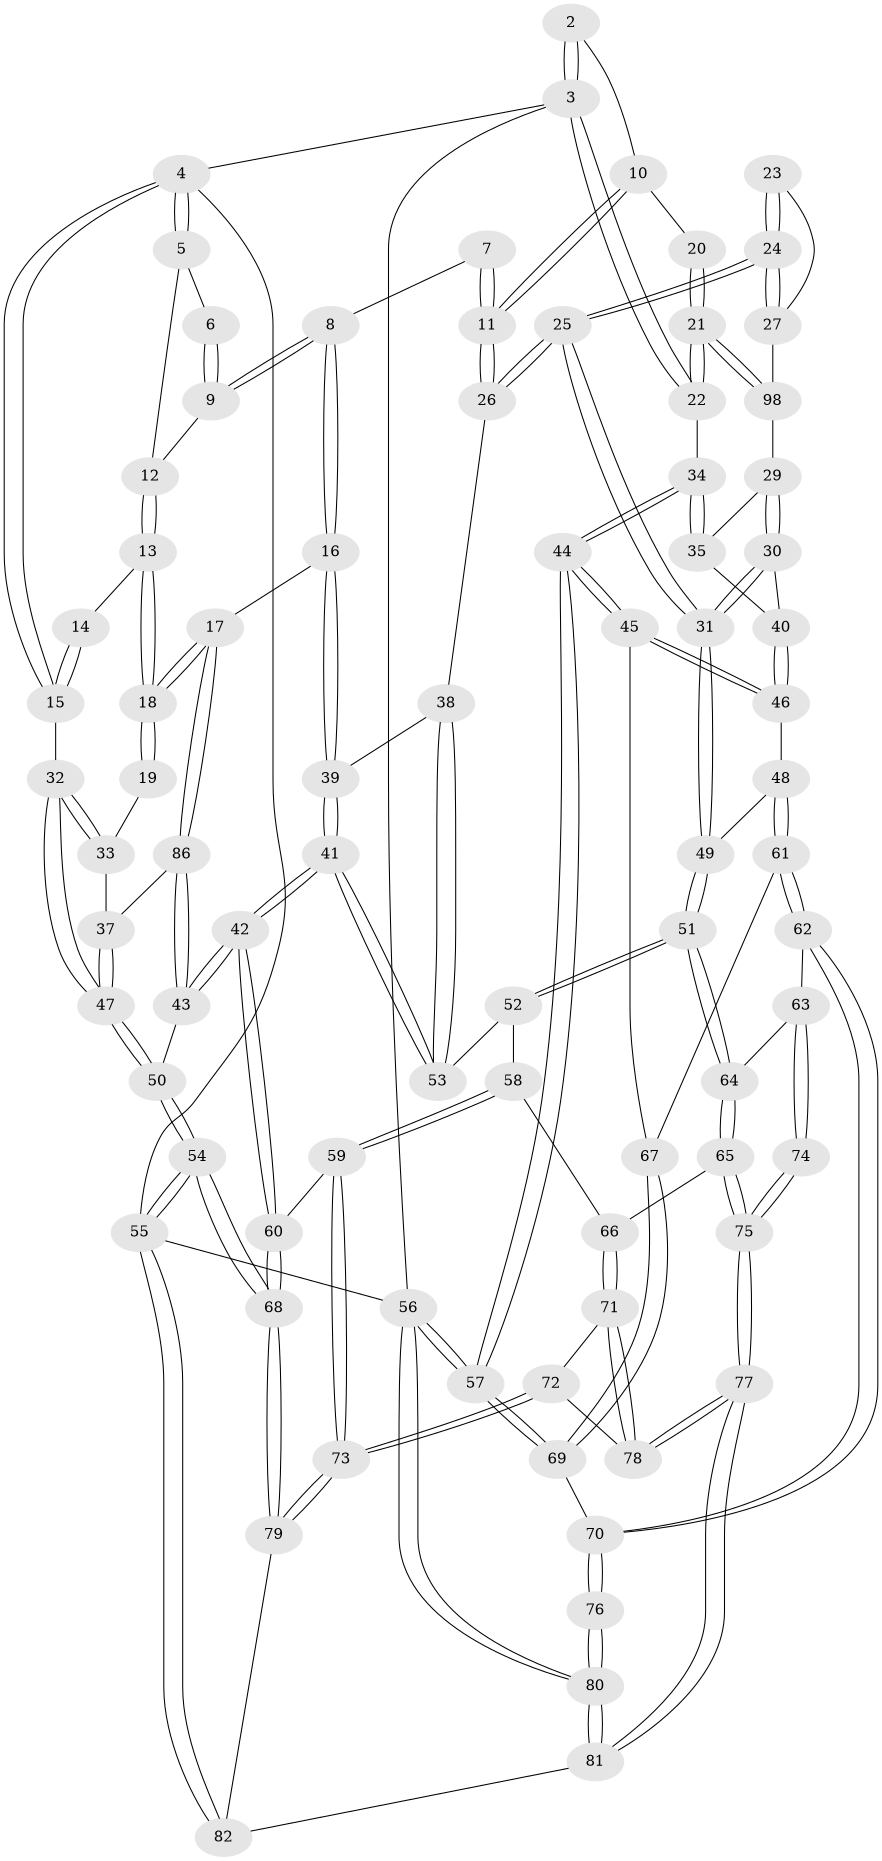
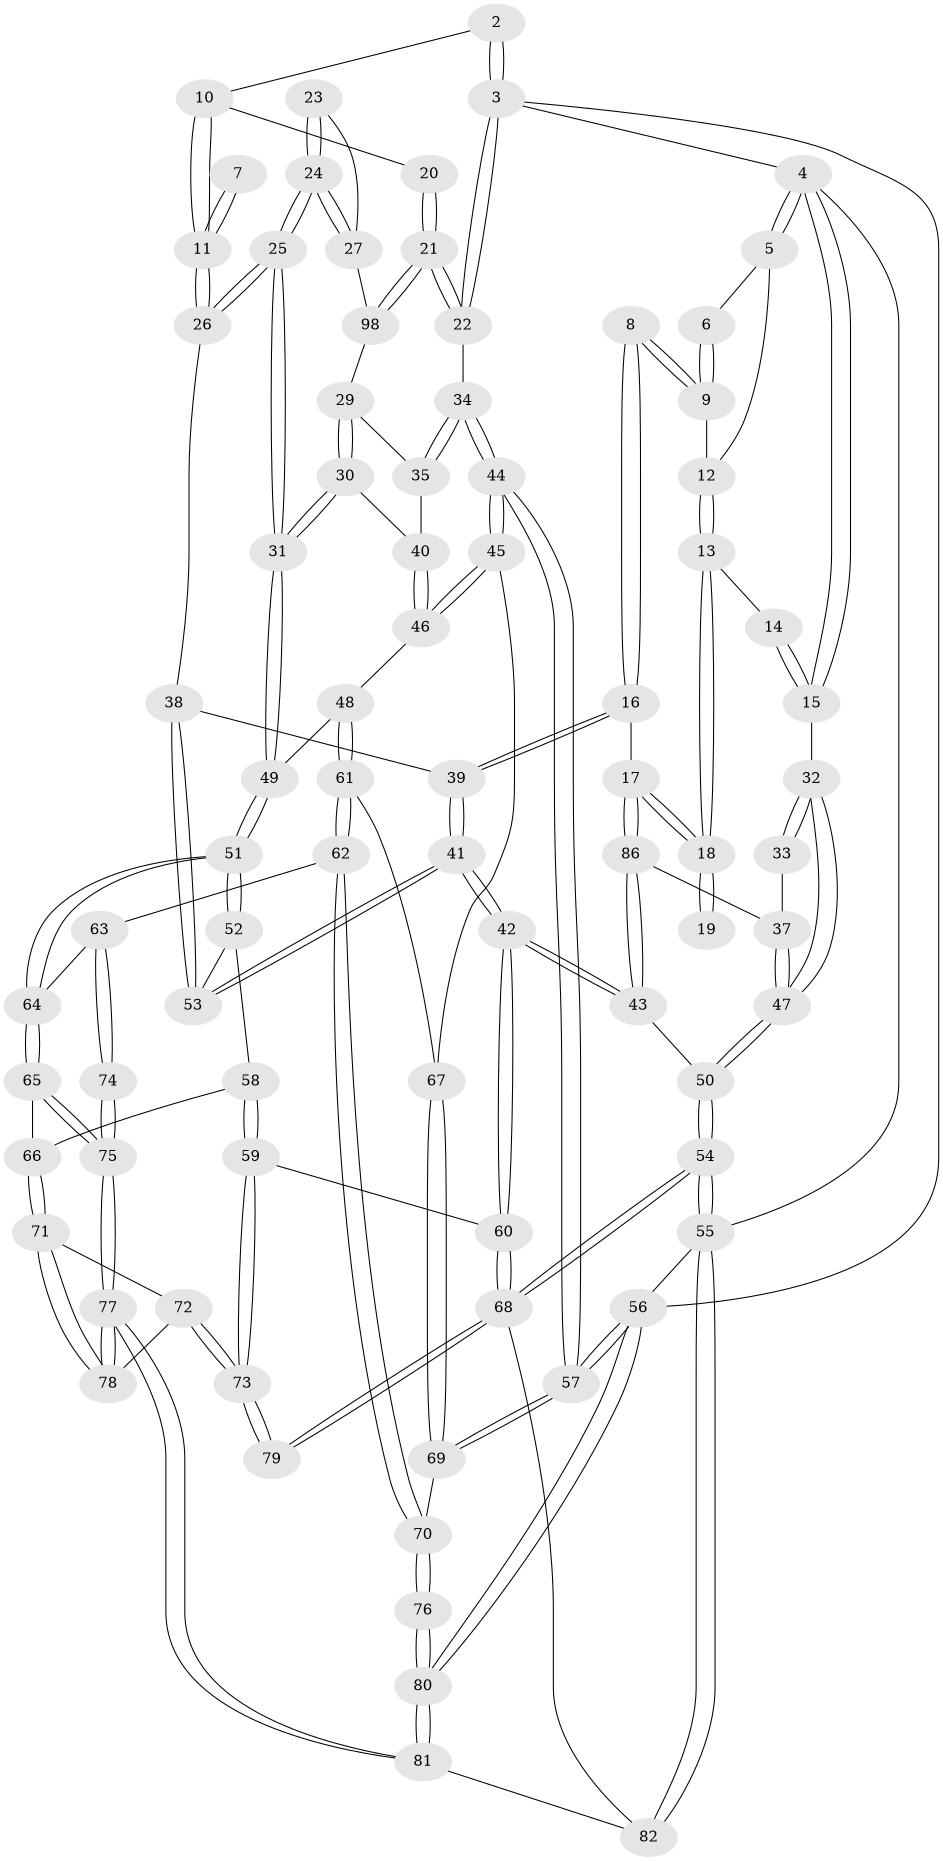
  graph {
    node [color=gray90 style=filled]
    2
    3
    10
    7
    8
    11
    4
    22
    56
    20
    5
    15
    55
    34
    57
    80
    6
    12
    32
    82
    9
    13
    16
    26
    17
    39
    21
    38
    14
    18
    19
    33
    47
    n34 [label=86]
    41
    37
    43
    n38 [label=98]
    23
    24
    27
    29
    35
    44
    25
    31
    49
    53
    30
    40
    46
    51
    50
    45
    42
    48
    60
    68
    54
    67
    69
    61
    62
    52
    64
    58
    65
    59
    66
    79
    81
    70
    73
    71
    63
    74
    76
    75
    77
    72
    78
    2 -- 3
    2 -- 3
    2 -- 10
    3 -- 4
    3 -- 22
    3 -- 22
    3 -- 56
    10 -- 11
    10 -- 11
    10 -- 20
-   7 -- 8
    7 -- 11
    7 -- 11
    8 -- 9
    8 -- 9
    8 -- 16
    8 -- 16
    11 -- 26
    11 -- 26
    4 -- 5
    4 -- 5
    4 -- 15
    4 -- 15
    4 -- 55
    22 -- 34
    56 -- 57
    56 -- 57
    56 -- 80
    56 -- 80
    20 -- 21
    20 -- 21
    5 -- 6
    5 -- 12
    15 -- 32
    55 -- 56
    55 -- 82
    55 -- 82
    34 -- 35
    34 -- 35
    34 -- 44
    34 -- 44
    57 -- 69
    57 -- 69
    80 -- 81
    80 -- 81
    6 -- 9
    6 -- 9
    12 -- 13
    12 -- 13
    32 -- 33
    32 -- 33
    32 -- 47
    32 -- 47
    9 -- 12
    13 -- 14
    13 -- 18
    13 -- 18
    16 -- 17
    16 -- 39
    16 -- 39
    26 -- 38
    17 -- 18
    17 -- 18
    17 -- n34
    17 -- n34
    39 -- 41
    39 -- 41
    21 -- 22
    21 -- 22
    21 -- n38
    21 -- n38
    38 -- 39
    38 -- 53
    38 -- 53
    14 -- 15
    14 -- 15
    18 -- 19
    18 -- 19
-   19 -- 33
    33 -- 37
    47 -- 50
    47 -- 50
    n34 -- 37
    n34 -- 43
    n34 -- 43
    41 -- 53
    41 -- 53
    41 -- 42
    41 -- 42
    37 -- 47
    37 -- 47
    43 -- 50
    n38 -- 29
    23 -- 24
    23 -- 24
    23 -- 27
    24 -- 27
    24 -- 27
    24 -- 25
    24 -- 25
    27 -- n38
    29 -- 35
    29 -- 30
    29 -- 30
    35 -- 40
    44 -- 57
    44 -- 57
    44 -- 45
    44 -- 45
    25 -- 26
    25 -- 26
    25 -- 31
    25 -- 31
    31 -- 49
    31 -- 49
    49 -- 51
    49 -- 51
    30 -- 31
    30 -- 31
    30 -- 40
    40 -- 46
    40 -- 46
    46 -- 48
    51 -- 52
    51 -- 52
    51 -- 64
    51 -- 64
    50 -- 54
    50 -- 54
    45 -- 46
    45 -- 46
    45 -- 67
    42 -- 43
    42 -- 43
    42 -- 60
    42 -- 60
    48 -- 49
    48 -- 61
    48 -- 61
    60 -- 68
    60 -- 68
    68 -- 79
    68 -- 79
    54 -- 55
    54 -- 55
    54 -- 68
    54 -- 68
    67 -- 69
    67 -- 69
    69 -- 70
    61 -- 67
    61 -- 62
    61 -- 62
    62 -- 70
    62 -- 70
    62 -- 63
    52 -- 53
    52 -- 58
    64 -- 65
    64 -- 65
    58 -- 59
    58 -- 59
    58 -- 66
    65 -- 66
    65 -- 75
    65 -- 75
    59 -- 60
    59 -- 73
    59 -- 73
    66 -- 71
    66 -- 71
-   79 -- 82
+   68 -- 82
    81 -- 82
    70 -- 76
    70 -- 76
    73 -- 79
    73 -- 79
    71 -- 72
    71 -- 78
    71 -- 78
    63 -- 64
    63 -- 74
    63 -- 74
    74 -- 75
    74 -- 75
    76 -- 80
    76 -- 80
    75 -- 77
    75 -- 77
    77 -- 81
    77 -- 81
    77 -- 78
    77 -- 78
    72 -- 73
    72 -- 73
    72 -- 78
  }
